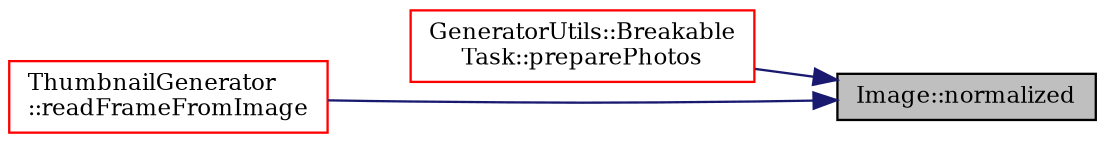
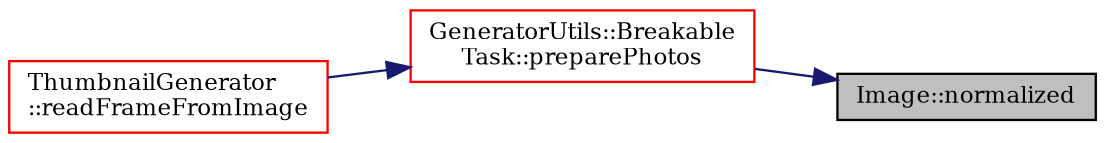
  digraph {
    fontname="DejaVu Serif"
    rankdir=RL
    node [color=red fillcolor=white fontname="DejaVu Serif" fontsize=10 shape=record style=filled]
    edge [color=midnightblue dir=back fontname="DejaVu Serif" fontsize=10 labelfontname=Helvetica labelfontsize=10 style=solid]
    n1 [color=black fillcolor=grey75 fontcolor=black height=0.2 label="Image::normalized" width=0.4]
    n2 [height=0.2 label="GeneratorUtils::Breakable\lTask::preparePhotos" width=0.4]
    n3 [height=0.2 label="ThumbnailGenerator\l::readFrameFromImage" width=0.4]
    n1 -> n2
-   n1 -> n3
+   n2 -> n3
  }
